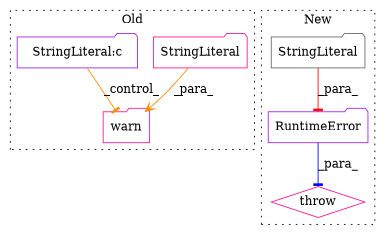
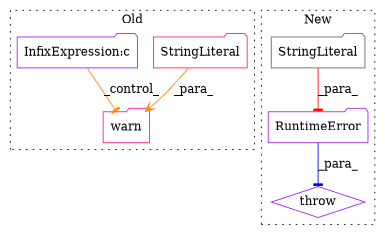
  digraph {
    node [a=32 color=deeppink shape=folder]
    edge [arrowhead=tee color=darkorange]
    n1 [l="5,1" label=warn s="5715,5824"]
    n2 [a=45 l=85 label=StringLiteral s=5720]
-   n3 [a=27 color=purple l=4 label="StringLiteral:c" s=5667]
+   n3 [a=27 color=purple l=4 label="InfixExpression:c" s=5667]
    n4 [color=purple l="13,1" label=RuntimeError s="5520,5565"]
-   n5 [a=53 l=6 label=throw s=5514 shape=diamond]
+   n5 [a=53 color=purple l=6 label=throw s=5514 shape=diamond]
    n6 [a=45 color=gray40 l=32 label=StringLiteral s=5533]
    subgraph cluster_1 {
      label=Old
      style=dotted
      n1
      n2
      n3
    }
    subgraph cluster_2 {
      label=New
      style=dotted
      n4
      n5
      n6
    }
    n2 -> n1 [arrowhead=vee label=_para_]
    n3 -> n1 [label=_control_]
    n4 -> n5 [color=blue label=_para_]
    n6 -> n4 [color=red label=_para_]
  }
